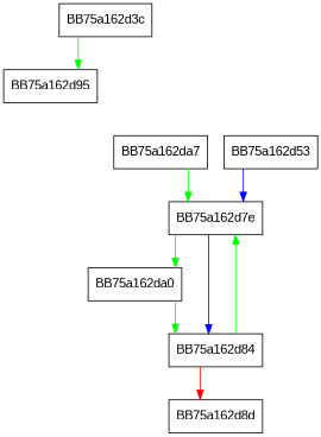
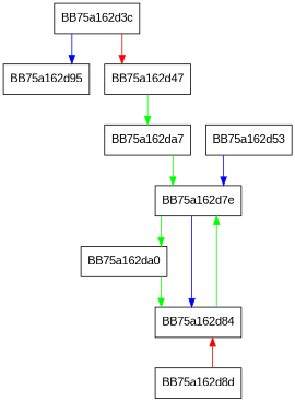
  digraph {
    fontname="Liberation Sans"
    splines=ortho
    node [fontname="Liberation Sans" shape=box]
    edge [color=green fontname="Liberation Sans"]
    BB75a162d3c
    BB75a162d95
+   BB75a162d47
    BB75a162da7
    BB75a162d7e
    BB75a162d53
    BB75a162da0
    BB75a162d84
    BB75a162d8d
-   BB75a162d3c -> BB75a162d95
+   BB75a162d3c -> BB75a162d95 [color=blue]
+   BB75a162d3c -> BB75a162d47 [color=red]
+   BB75a162d47 -> BB75a162da7
    BB75a162da7 -> BB75a162d7e
    BB75a162d7e -> BB75a162da0
    BB75a162d7e -> BB75a162d84 [color=blue]
    BB75a162d53 -> BB75a162d7e [color=blue]
    BB75a162da0 -> BB75a162d84
    BB75a162d84 -> BB75a162d7e
-   BB75a162d84 -> BB75a162d8d [color=red]
+   BB75a162d8d -> BB75a162d84 [color=red]
  }
